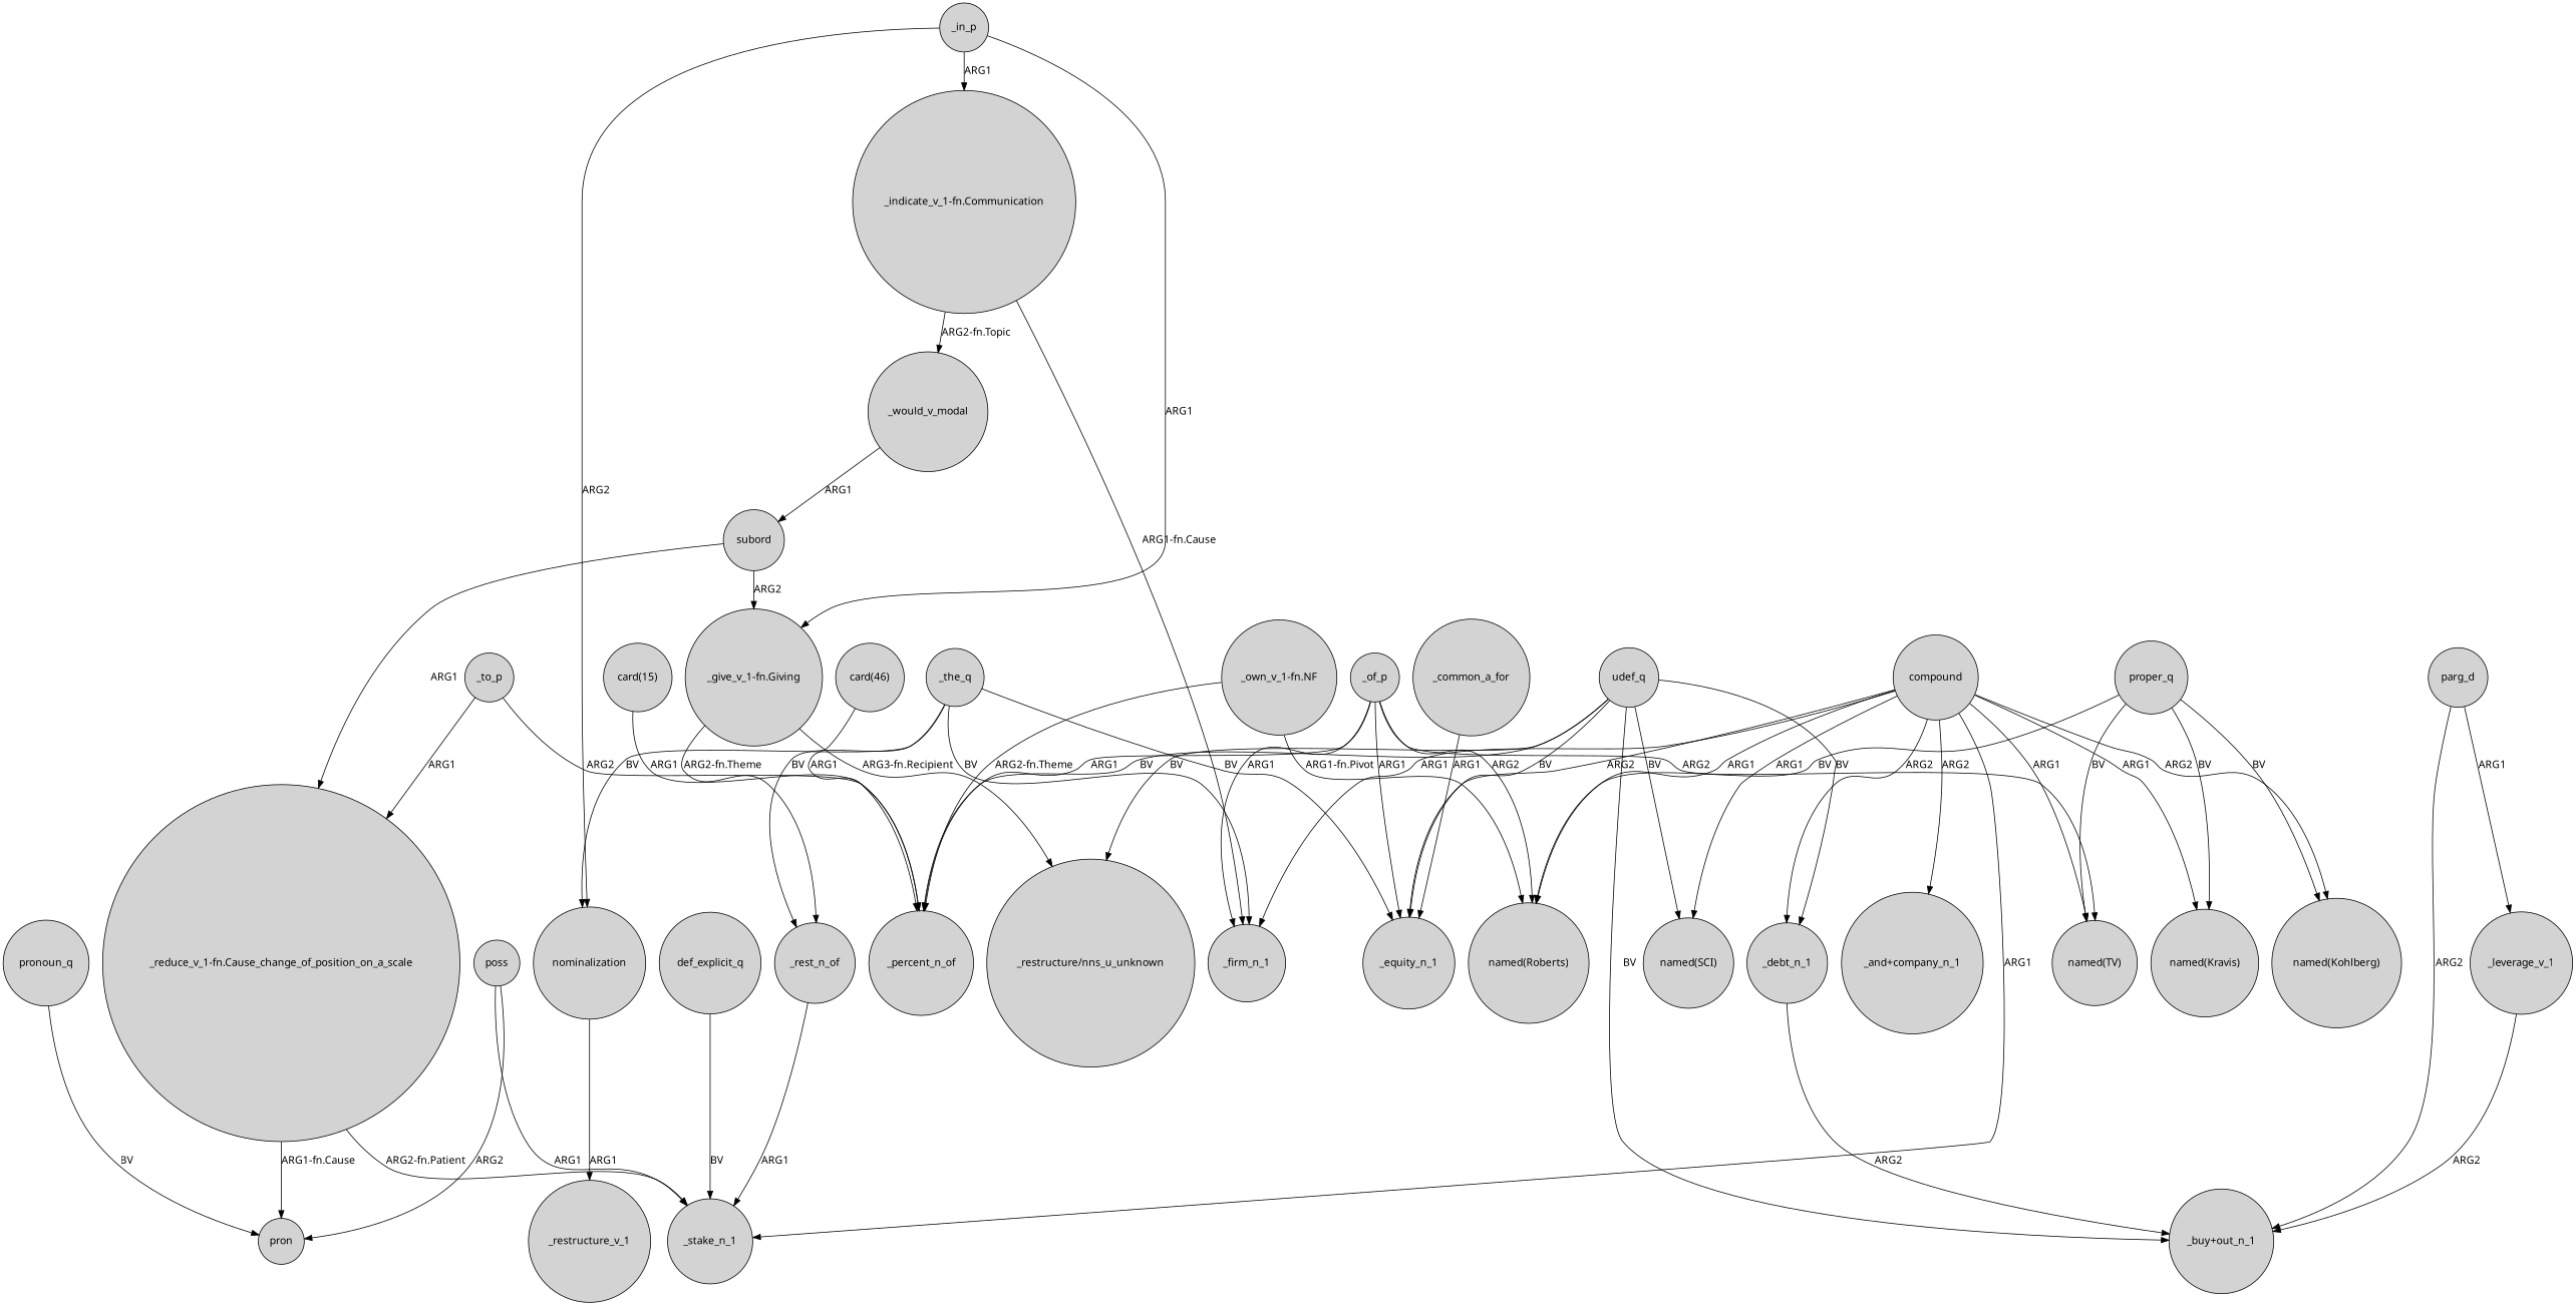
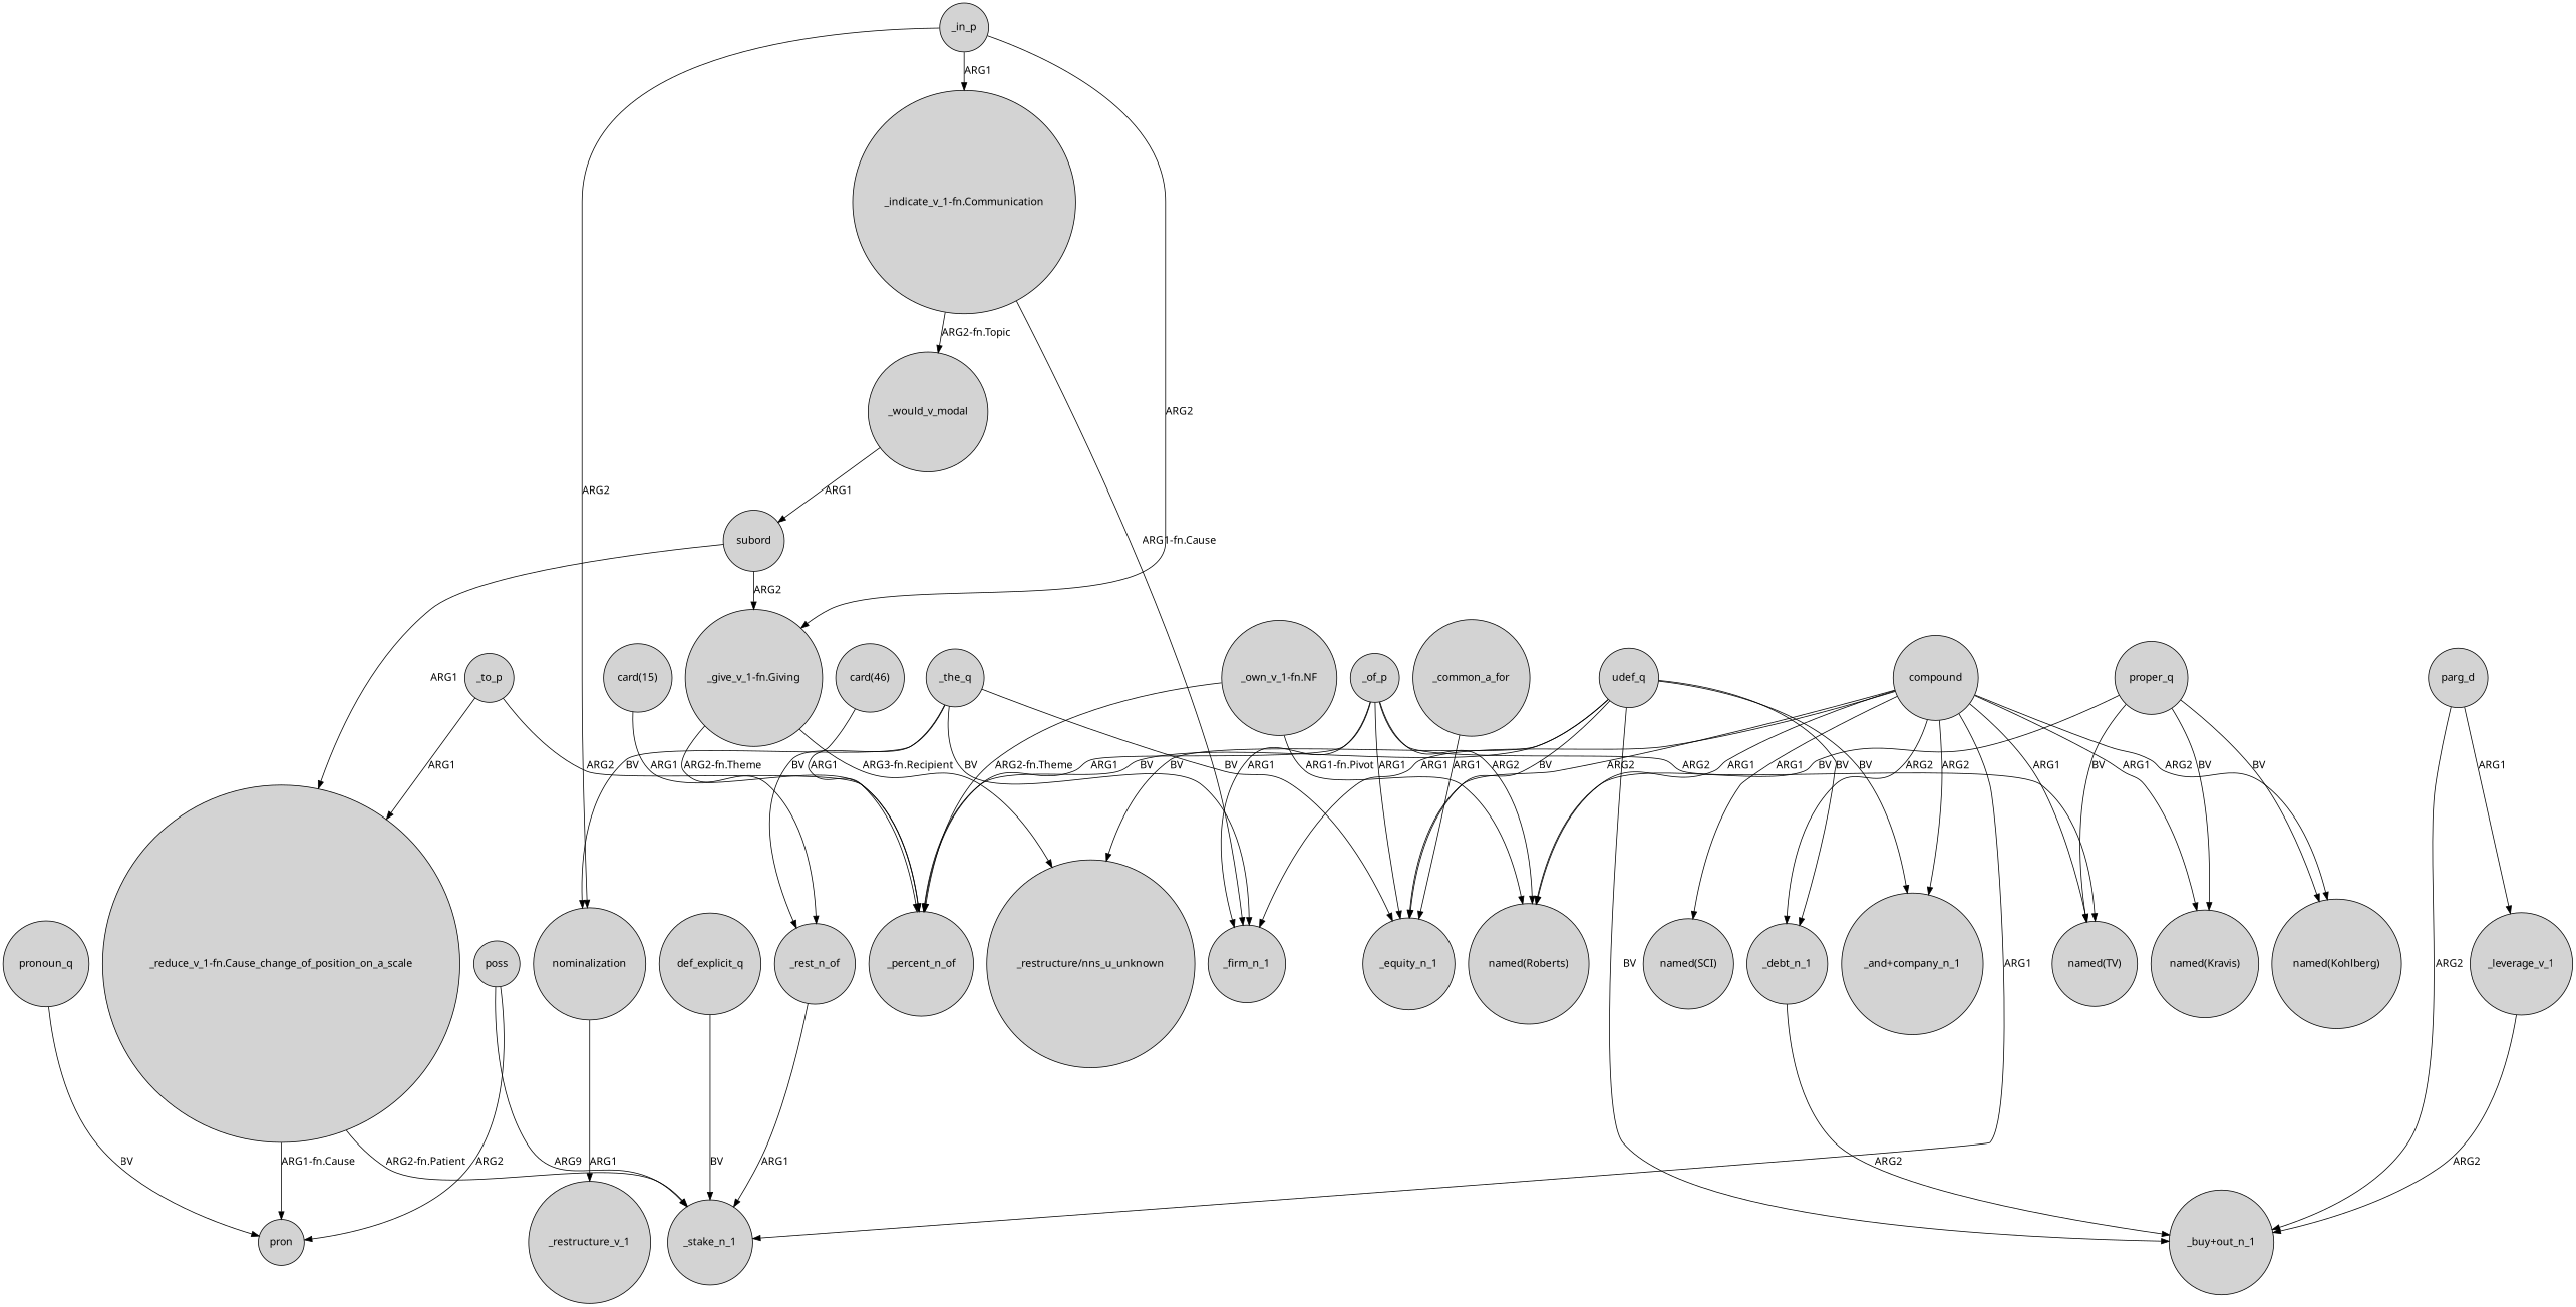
  digraph {
    fontname="Noto Sans"
    node [fontname="Noto Sans" shape=circle style=filled]
    edge [fontname="Noto Sans"]
    _common_a_for
    _equity_n_1
    _of_p
    _percent_n_of
    _firm_n_1
    "named(TV)"
    "named(Roberts)"
    poss
    pron
    _stake_n_1
    "card(15)"
    "card(46)"
    _in_p
    "_give_v_1-fn.Giving"
    nominalization
    "_indicate_v_1-fn.Communication"
    _rest_n_of
    n18 [label="_restructure/nns_u_unknown"]
    _restructure_v_1
    _would_v_modal
    subord
    "_reduce_v_1-fn.Cause_change_of_position_on_a_scale"
    udef_q
    _debt_n_1
    "_buy+out_n_1"
    "_and+company_n_1"
    _the_q
    compound
    "named(Kravis)"
    "named(Kohlberg)"
    "named(SCI)"
    parg_d
    _leverage_v_1
    proper_q
    "_own_v_1-fn.NF"
    pronoun_q
    _to_p
    def_explicit_q
    _common_a_for -> _equity_n_1 [label=ARG1]
    _of_p -> _equity_n_1 [label=ARG1]
    _of_p -> _percent_n_of [label=ARG1]
    _of_p -> _firm_n_1 [label=ARG1]
    _of_p -> "named(TV)" [label=ARG2]
    _of_p -> "named(Roberts)" [label=ARG2]
    poss -> pron [label=ARG2]
-   poss -> _stake_n_1 [label=ARG1]
+   poss -> _stake_n_1 [label=ARG9]
    "card(15)" -> _percent_n_of [label=ARG1]
    "card(46)" -> _percent_n_of [label=ARG1]
-   _in_p -> "_give_v_1-fn.Giving" [label=ARG1]
+   _in_p -> "_give_v_1-fn.Giving" [label=ARG2]
    _in_p -> nominalization [label=ARG2]
    _in_p -> "_indicate_v_1-fn.Communication" [label=ARG1]
    "_give_v_1-fn.Giving" -> _rest_n_of [label="ARG2-fn.Theme"]
    "_give_v_1-fn.Giving" -> n18 [label="ARG3-fn.Recipient"]
    nominalization -> _restructure_v_1 [label=ARG1]
    "_indicate_v_1-fn.Communication" -> _firm_n_1 [label="ARG1-fn.Cause"]
    "_indicate_v_1-fn.Communication" -> _would_v_modal [label="ARG2-fn.Topic"]
    _rest_n_of -> _stake_n_1 [label=ARG1]
    _would_v_modal -> subord [label=ARG1]
    subord -> "_give_v_1-fn.Giving" [label=ARG2]
    subord -> "_reduce_v_1-fn.Cause_change_of_position_on_a_scale" [label=ARG1]
    "_reduce_v_1-fn.Cause_change_of_position_on_a_scale" -> pron [label="ARG1-fn.Cause"]
    "_reduce_v_1-fn.Cause_change_of_position_on_a_scale" -> _stake_n_1 [label="ARG2-fn.Patient"]
    udef_q -> _equity_n_1 [label=BV]
    udef_q -> _percent_n_of [label=BV]
    udef_q -> n18 [label=BV]
    udef_q -> _debt_n_1 [label=BV]
    udef_q -> "_buy+out_n_1" [label=BV]
-   udef_q -> "named(SCI)" [label=BV]
+   udef_q -> "_and+company_n_1" [label=BV]
    _debt_n_1 -> "_buy+out_n_1" [label=ARG2]
    _the_q -> _equity_n_1 [label=BV]
    _the_q -> _firm_n_1 [label=BV]
    _the_q -> nominalization [label=BV]
    _the_q -> _rest_n_of [label=BV]
    compound -> _equity_n_1 [label=ARG2]
    compound -> _firm_n_1 [label=ARG1]
    compound -> "named(TV)" [label=ARG1]
    compound -> "named(Roberts)" [label=ARG1]
    compound -> _stake_n_1 [label=ARG1]
    compound -> _debt_n_1 [label=ARG2]
    compound -> "_and+company_n_1" [label=ARG2]
    compound -> "named(Kravis)" [label=ARG1]
    compound -> "named(Kohlberg)" [label=ARG2]
    compound -> "named(SCI)" [label=ARG1]
    parg_d -> "_buy+out_n_1" [label=ARG2]
    parg_d -> _leverage_v_1 [label=ARG1]
    _leverage_v_1 -> "_buy+out_n_1" [label=ARG2]
    proper_q -> "named(TV)" [label=BV]
    proper_q -> "named(Roberts)" [label=BV]
    proper_q -> "named(Kravis)" [label=BV]
    proper_q -> "named(Kohlberg)" [label=BV]
    "_own_v_1-fn.NF" -> _percent_n_of [label="ARG2-fn.Theme"]
    "_own_v_1-fn.NF" -> "named(Roberts)" [label="ARG1-fn.Pivot"]
    pronoun_q -> pron [label=BV]
    _to_p -> _percent_n_of [label=ARG2]
    _to_p -> "_reduce_v_1-fn.Cause_change_of_position_on_a_scale" [label=ARG1]
    def_explicit_q -> _stake_n_1 [label=BV]
  }
